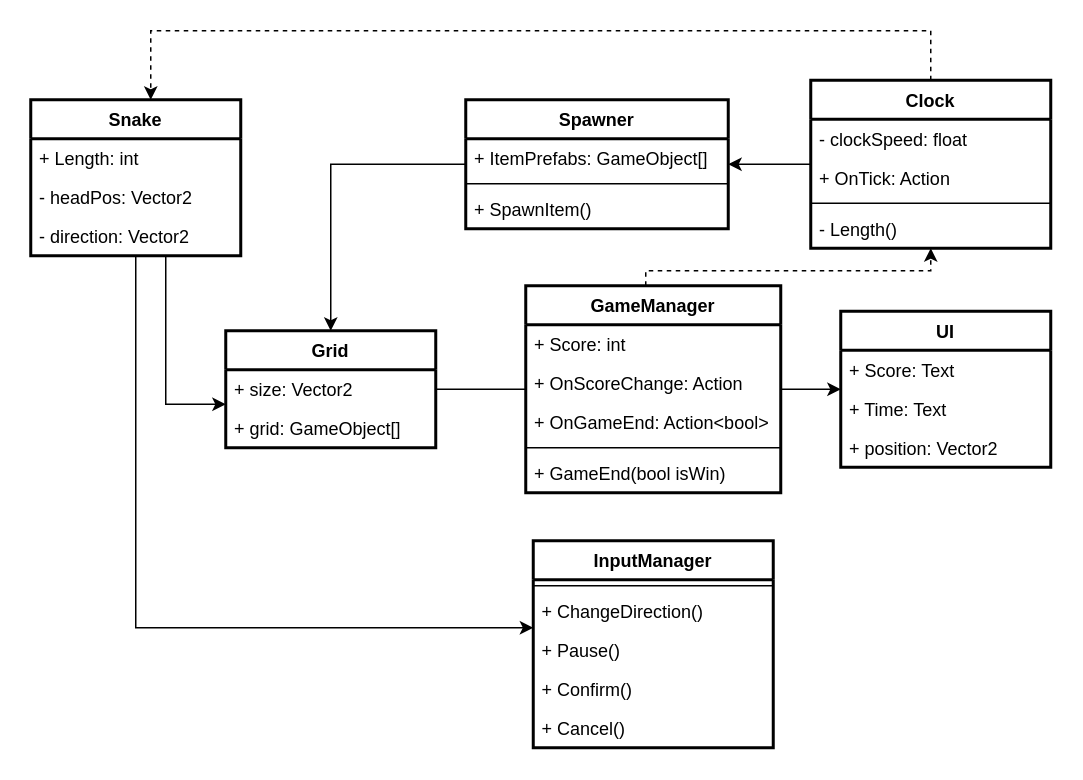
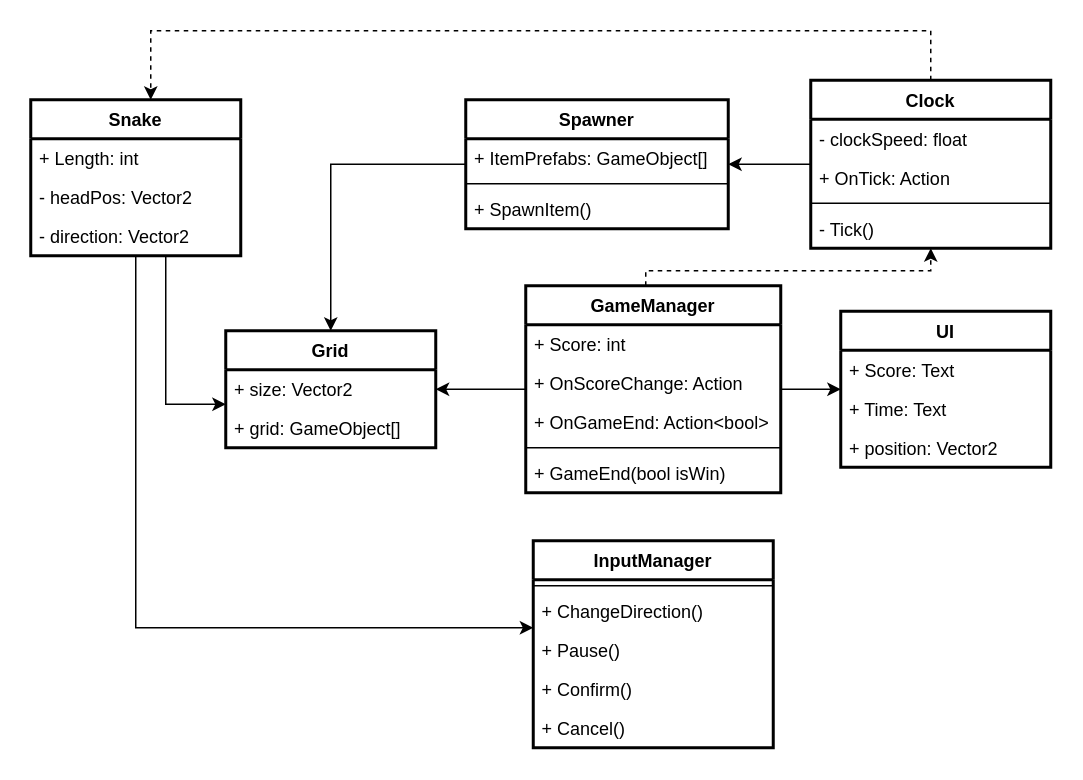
  <mxCell id="0" />
  <mxCell id="1" parent="0" />
  <mxCell id="2" style="edgeStyle=orthogonalEdgeStyle;rounded=0;orthogonalLoop=1;jettySize=auto;html=1;" edge="1" parent="1" source="4" target="8"><mxGeometry relative="1" as="geometry"><Array as="points"><mxPoint x="110" y="269" /></Array></mxGeometry></mxCell>
  <mxCell id="3" style="edgeStyle=orthogonalEdgeStyle;rounded=0;orthogonalLoop=1;jettySize=auto;html=1;" edge="1" parent="1" source="4" target="36"><mxGeometry relative="1" as="geometry"><Array as="points"><mxPoint x="90" y="418" /></Array></mxGeometry></mxCell>
  <mxCell id="4" value="Snake" style="swimlane;fontStyle=1;childLayout=stackLayout;horizontal=1;startSize=26;fillColor=none;horizontalStack=0;resizeParent=1;resizeParentMax=0;resizeLast=0;collapsible=1;marginBottom=0;strokeWidth=2;" vertex="1" parent="1"><mxGeometry x="20" y="66" width="140" height="104" as="geometry" /></mxCell>
  <mxCell id="5" value="+ Length: int" style="text;strokeColor=none;fillColor=none;align=left;verticalAlign=top;spacingLeft=4;spacingRight=4;overflow=hidden;rotatable=0;points=[[0,0.5],[1,0.5]];portConstraint=eastwest;" vertex="1" parent="4"><mxGeometry y="26" width="140" height="26" as="geometry" /></mxCell>
  <mxCell id="6" value="- headPos: Vector2" style="text;strokeColor=none;fillColor=none;align=left;verticalAlign=top;spacingLeft=4;spacingRight=4;overflow=hidden;rotatable=0;points=[[0,0.5],[1,0.5]];portConstraint=eastwest;" vertex="1" parent="4"><mxGeometry y="52" width="140" height="26" as="geometry" /></mxCell>
  <mxCell id="7" value="- direction: Vector2" style="text;strokeColor=none;fillColor=none;align=left;verticalAlign=top;spacingLeft=4;spacingRight=4;overflow=hidden;rotatable=0;points=[[0,0.5],[1,0.5]];portConstraint=eastwest;" vertex="1" parent="4"><mxGeometry y="78" width="140" height="26" as="geometry" /></mxCell>
  <mxCell id="8" value="Grid" style="swimlane;fontStyle=1;childLayout=stackLayout;horizontal=1;startSize=26;fillColor=none;horizontalStack=0;resizeParent=1;resizeParentMax=0;resizeLast=0;collapsible=1;marginBottom=0;strokeWidth=2;" vertex="1" parent="1"><mxGeometry x="150" y="220" width="140" height="78" as="geometry" /></mxCell>
  <mxCell id="9" value="+ size: Vector2" style="text;strokeColor=none;fillColor=none;align=left;verticalAlign=top;spacingLeft=4;spacingRight=4;overflow=hidden;rotatable=0;points=[[0,0.5],[1,0.5]];portConstraint=eastwest;" vertex="1" parent="8"><mxGeometry y="26" width="140" height="26" as="geometry" /></mxCell>
  <mxCell id="10" value="+ grid: GameObject[]" style="text;strokeColor=none;fillColor=none;align=left;verticalAlign=top;spacingLeft=4;spacingRight=4;overflow=hidden;rotatable=0;points=[[0,0.5],[1,0.5]];portConstraint=eastwest;" vertex="1" parent="8"><mxGeometry y="52" width="140" height="26" as="geometry" /></mxCell>
  <mxCell id="11" style="edgeStyle=orthogonalEdgeStyle;rounded=0;orthogonalLoop=1;jettySize=auto;html=1;" edge="1" parent="1" source="13" target="19"><mxGeometry relative="1" as="geometry" /></mxCell>
  <mxCell id="12" style="edgeStyle=orthogonalEdgeStyle;rounded=0;orthogonalLoop=1;jettySize=auto;html=1;dashed=1;" edge="1" parent="1" source="13" target="4"><mxGeometry relative="1" as="geometry"><Array as="points"><mxPoint x="620" y="20" /><mxPoint x="100" y="20" /></Array></mxGeometry></mxCell>
  <mxCell id="13" value="Clock" style="swimlane;fontStyle=1;align=center;verticalAlign=top;childLayout=stackLayout;horizontal=1;startSize=26;horizontalStack=0;resizeParent=1;resizeParentMax=0;resizeLast=0;collapsible=1;marginBottom=0;strokeWidth=2;" vertex="1" parent="1"><mxGeometry x="540" y="53" width="160" height="112" as="geometry" /></mxCell>
  <mxCell id="14" value="- clockSpeed: float" style="text;strokeColor=none;fillColor=none;align=left;verticalAlign=top;spacingLeft=4;spacingRight=4;overflow=hidden;rotatable=0;points=[[0,0.5],[1,0.5]];portConstraint=eastwest;" vertex="1" parent="13"><mxGeometry y="26" width="160" height="26" as="geometry" /></mxCell>
  <mxCell id="15" value="+ OnTick: Action" style="text;strokeColor=none;fillColor=none;align=left;verticalAlign=top;spacingLeft=4;spacingRight=4;overflow=hidden;rotatable=0;points=[[0,0.5],[1,0.5]];portConstraint=eastwest;" vertex="1" parent="13"><mxGeometry y="52" width="160" height="26" as="geometry" /></mxCell>
  <mxCell id="16" value="" style="line;strokeWidth=1;fillColor=none;align=left;verticalAlign=middle;spacingTop=-1;spacingLeft=3;spacingRight=3;rotatable=0;labelPosition=right;points=[];portConstraint=eastwest;" vertex="1" parent="13"><mxGeometry y="78" width="160" height="8" as="geometry" /></mxCell>
- <mxCell id="17" value="- Length()" style="text;strokeColor=none;fillColor=none;align=left;verticalAlign=top;spacingLeft=4;spacingRight=4;overflow=hidden;rotatable=0;points=[[0,0.5],[1,0.5]];portConstraint=eastwest;" vertex="1" parent="13"><mxGeometry y="86" width="160" height="26" as="geometry" /></mxCell>
+ <mxCell id="17" value="- Tick()" style="text;strokeColor=none;fillColor=none;align=left;verticalAlign=top;spacingLeft=4;spacingRight=4;overflow=hidden;rotatable=0;points=[[0,0.5],[1,0.5]];portConstraint=eastwest;" vertex="1" parent="13"><mxGeometry y="86" width="160" height="26" as="geometry" /></mxCell>
  <mxCell id="18" style="edgeStyle=orthogonalEdgeStyle;rounded=0;orthogonalLoop=1;jettySize=auto;html=1;" edge="1" parent="1" source="19" target="8"><mxGeometry relative="1" as="geometry" /></mxCell>
  <mxCell id="19" value="Spawner" style="swimlane;fontStyle=1;align=center;verticalAlign=top;childLayout=stackLayout;horizontal=1;startSize=26;horizontalStack=0;resizeParent=1;resizeParentMax=0;resizeLast=0;collapsible=1;marginBottom=0;strokeWidth=2;" vertex="1" parent="1"><mxGeometry x="310" y="66" width="175" height="86" as="geometry" /></mxCell>
  <mxCell id="20" value="+ ItemPrefabs: GameObject[]" style="text;strokeColor=none;fillColor=none;align=left;verticalAlign=top;spacingLeft=4;spacingRight=4;overflow=hidden;rotatable=0;points=[[0,0.5],[1,0.5]];portConstraint=eastwest;" vertex="1" parent="19"><mxGeometry y="26" width="175" height="26" as="geometry" /></mxCell>
  <mxCell id="21" value="" style="line;strokeWidth=1;fillColor=none;align=left;verticalAlign=middle;spacingTop=-1;spacingLeft=3;spacingRight=3;rotatable=0;labelPosition=right;points=[];portConstraint=eastwest;" vertex="1" parent="19"><mxGeometry y="52" width="175" height="8" as="geometry" /></mxCell>
  <mxCell id="22" value="+ SpawnItem()" style="text;strokeColor=none;fillColor=none;align=left;verticalAlign=top;spacingLeft=4;spacingRight=4;overflow=hidden;rotatable=0;points=[[0,0.5],[1,0.5]];portConstraint=eastwest;" vertex="1" parent="19"><mxGeometry y="60" width="175" height="26" as="geometry" /></mxCell>
- <mxCell id="23" style="edgeStyle=orthogonalEdgeStyle;rounded=0;orthogonalLoop=1;jettySize=auto;html=1;endArrow=none;" edge="1" parent="1" source="26" target="8"><mxGeometry relative="1" as="geometry" /></mxCell>
+ <mxCell id="23" style="edgeStyle=orthogonalEdgeStyle;rounded=0;orthogonalLoop=1;jettySize=auto;html=1;" edge="1" parent="1" source="26" target="8"><mxGeometry relative="1" as="geometry" /></mxCell>
  <mxCell id="24" style="edgeStyle=orthogonalEdgeStyle;rounded=0;orthogonalLoop=1;jettySize=auto;html=1;dashed=1;" edge="1" parent="1" source="26" target="13"><mxGeometry relative="1" as="geometry"><Array as="points"><mxPoint x="430" y="180" /><mxPoint x="620" y="180" /></Array></mxGeometry></mxCell>
  <mxCell id="25" style="edgeStyle=orthogonalEdgeStyle;rounded=0;orthogonalLoop=1;jettySize=auto;html=1;" edge="1" parent="1" source="26" target="32"><mxGeometry relative="1" as="geometry" /></mxCell>
  <mxCell id="26" value="GameManager" style="swimlane;fontStyle=1;align=center;verticalAlign=top;childLayout=stackLayout;horizontal=1;startSize=26;horizontalStack=0;resizeParent=1;resizeParentMax=0;resizeLast=0;collapsible=1;marginBottom=0;strokeWidth=2;" vertex="1" parent="1"><mxGeometry x="350" y="190" width="170" height="138" as="geometry" /></mxCell>
  <mxCell id="27" value="+ Score: int" style="text;strokeColor=none;fillColor=none;align=left;verticalAlign=top;spacingLeft=4;spacingRight=4;overflow=hidden;rotatable=0;points=[[0,0.5],[1,0.5]];portConstraint=eastwest;" vertex="1" parent="26"><mxGeometry y="26" width="170" height="26" as="geometry" /></mxCell>
  <mxCell id="28" value="+ OnScoreChange: Action" style="text;strokeColor=none;fillColor=none;align=left;verticalAlign=top;spacingLeft=4;spacingRight=4;overflow=hidden;rotatable=0;points=[[0,0.5],[1,0.5]];portConstraint=eastwest;" vertex="1" parent="26"><mxGeometry y="52" width="170" height="26" as="geometry" /></mxCell>
  <mxCell id="29" value="+ OnGameEnd: Action&lt;bool&gt;" style="text;strokeColor=none;fillColor=none;align=left;verticalAlign=top;spacingLeft=4;spacingRight=4;overflow=hidden;rotatable=0;points=[[0,0.5],[1,0.5]];portConstraint=eastwest;" vertex="1" parent="26"><mxGeometry y="78" width="170" height="26" as="geometry" /></mxCell>
  <mxCell id="30" value="" style="line;strokeWidth=1;fillColor=none;align=left;verticalAlign=middle;spacingTop=-1;spacingLeft=3;spacingRight=3;rotatable=0;labelPosition=right;points=[];portConstraint=eastwest;" vertex="1" parent="26"><mxGeometry y="104" width="170" height="8" as="geometry" /></mxCell>
  <mxCell id="31" value="+ GameEnd(bool isWin)" style="text;strokeColor=none;fillColor=none;align=left;verticalAlign=top;spacingLeft=4;spacingRight=4;overflow=hidden;rotatable=0;points=[[0,0.5],[1,0.5]];portConstraint=eastwest;" vertex="1" parent="26"><mxGeometry y="112" width="170" height="26" as="geometry" /></mxCell>
  <mxCell id="32" value="UI" style="swimlane;fontStyle=1;childLayout=stackLayout;horizontal=1;startSize=26;fillColor=none;horizontalStack=0;resizeParent=1;resizeParentMax=0;resizeLast=0;collapsible=1;marginBottom=0;strokeWidth=2;" vertex="1" parent="1"><mxGeometry x="560" y="207" width="140" height="104" as="geometry" /></mxCell>
  <mxCell id="33" value="+ Score: Text" style="text;strokeColor=none;fillColor=none;align=left;verticalAlign=top;spacingLeft=4;spacingRight=4;overflow=hidden;rotatable=0;points=[[0,0.5],[1,0.5]];portConstraint=eastwest;" vertex="1" parent="32"><mxGeometry y="26" width="140" height="26" as="geometry" /></mxCell>
  <mxCell id="34" value="+ Time: Text" style="text;strokeColor=none;fillColor=none;align=left;verticalAlign=top;spacingLeft=4;spacingRight=4;overflow=hidden;rotatable=0;points=[[0,0.5],[1,0.5]];portConstraint=eastwest;" vertex="1" parent="32"><mxGeometry y="52" width="140" height="26" as="geometry" /></mxCell>
  <mxCell id="35" value="+ position: Vector2" style="text;strokeColor=none;fillColor=none;align=left;verticalAlign=top;spacingLeft=4;spacingRight=4;overflow=hidden;rotatable=0;points=[[0,0.5],[1,0.5]];portConstraint=eastwest;" vertex="1" parent="32"><mxGeometry y="78" width="140" height="26" as="geometry" /></mxCell>
  <mxCell id="36" value="InputManager" style="swimlane;fontStyle=1;align=center;verticalAlign=top;childLayout=stackLayout;horizontal=1;startSize=26;horizontalStack=0;resizeParent=1;resizeParentMax=0;resizeLast=0;collapsible=1;marginBottom=0;strokeWidth=2;" vertex="1" parent="1"><mxGeometry x="355" y="360" width="160" height="138" as="geometry" /></mxCell>
  <mxCell id="37" value="" style="line;strokeWidth=1;fillColor=none;align=left;verticalAlign=middle;spacingTop=-1;spacingLeft=3;spacingRight=3;rotatable=0;labelPosition=right;points=[];portConstraint=eastwest;" vertex="1" parent="36"><mxGeometry y="26" width="160" height="8" as="geometry" /></mxCell>
  <mxCell id="38" value="+ ChangeDirection()" style="text;strokeColor=none;fillColor=none;align=left;verticalAlign=top;spacingLeft=4;spacingRight=4;overflow=hidden;rotatable=0;points=[[0,0.5],[1,0.5]];portConstraint=eastwest;" vertex="1" parent="36"><mxGeometry y="34" width="160" height="26" as="geometry" /></mxCell>
  <mxCell id="39" value="+ Pause()" style="text;strokeColor=none;fillColor=none;align=left;verticalAlign=top;spacingLeft=4;spacingRight=4;overflow=hidden;rotatable=0;points=[[0,0.5],[1,0.5]];portConstraint=eastwest;" vertex="1" parent="36"><mxGeometry y="60" width="160" height="26" as="geometry" /></mxCell>
  <mxCell id="40" value="+ Confirm()" style="text;strokeColor=none;fillColor=none;align=left;verticalAlign=top;spacingLeft=4;spacingRight=4;overflow=hidden;rotatable=0;points=[[0,0.5],[1,0.5]];portConstraint=eastwest;" vertex="1" parent="36"><mxGeometry y="86" width="160" height="26" as="geometry" /></mxCell>
  <mxCell id="41" value="+ Cancel()" style="text;strokeColor=none;fillColor=none;align=left;verticalAlign=top;spacingLeft=4;spacingRight=4;overflow=hidden;rotatable=0;points=[[0,0.5],[1,0.5]];portConstraint=eastwest;" vertex="1" parent="36"><mxGeometry y="112" width="160" height="26" as="geometry" /></mxCell>
